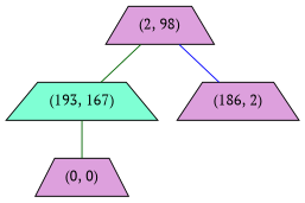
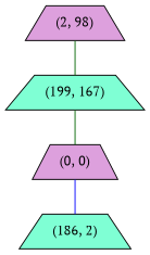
  graph {
    fontname="PT Serif"
    node [fillcolor=aquamarine fontname="PT Serif" shape=trapezium style=filled]
    edge [color=darkgreen fontname="PT Serif" weight=1]
-   "(199, 167)" [label="(193, 167)"]
+   "(199, 167)"
    "(2, 98)" [fillcolor=plum]
-   "(186, 2)" [fillcolor=plum]
+   "(186, 2)"
    "(0, 0)" [fillcolor=plum]
    "(199, 167)" -- "(0, 0)" [weight=4]
    "(2, 98)" -- "(199, 167)"
-   "(2, 98)" -- "(186, 2)" [color=blue]
+   "(0, 0)" -- "(186, 2)" [color=blue]
  }
